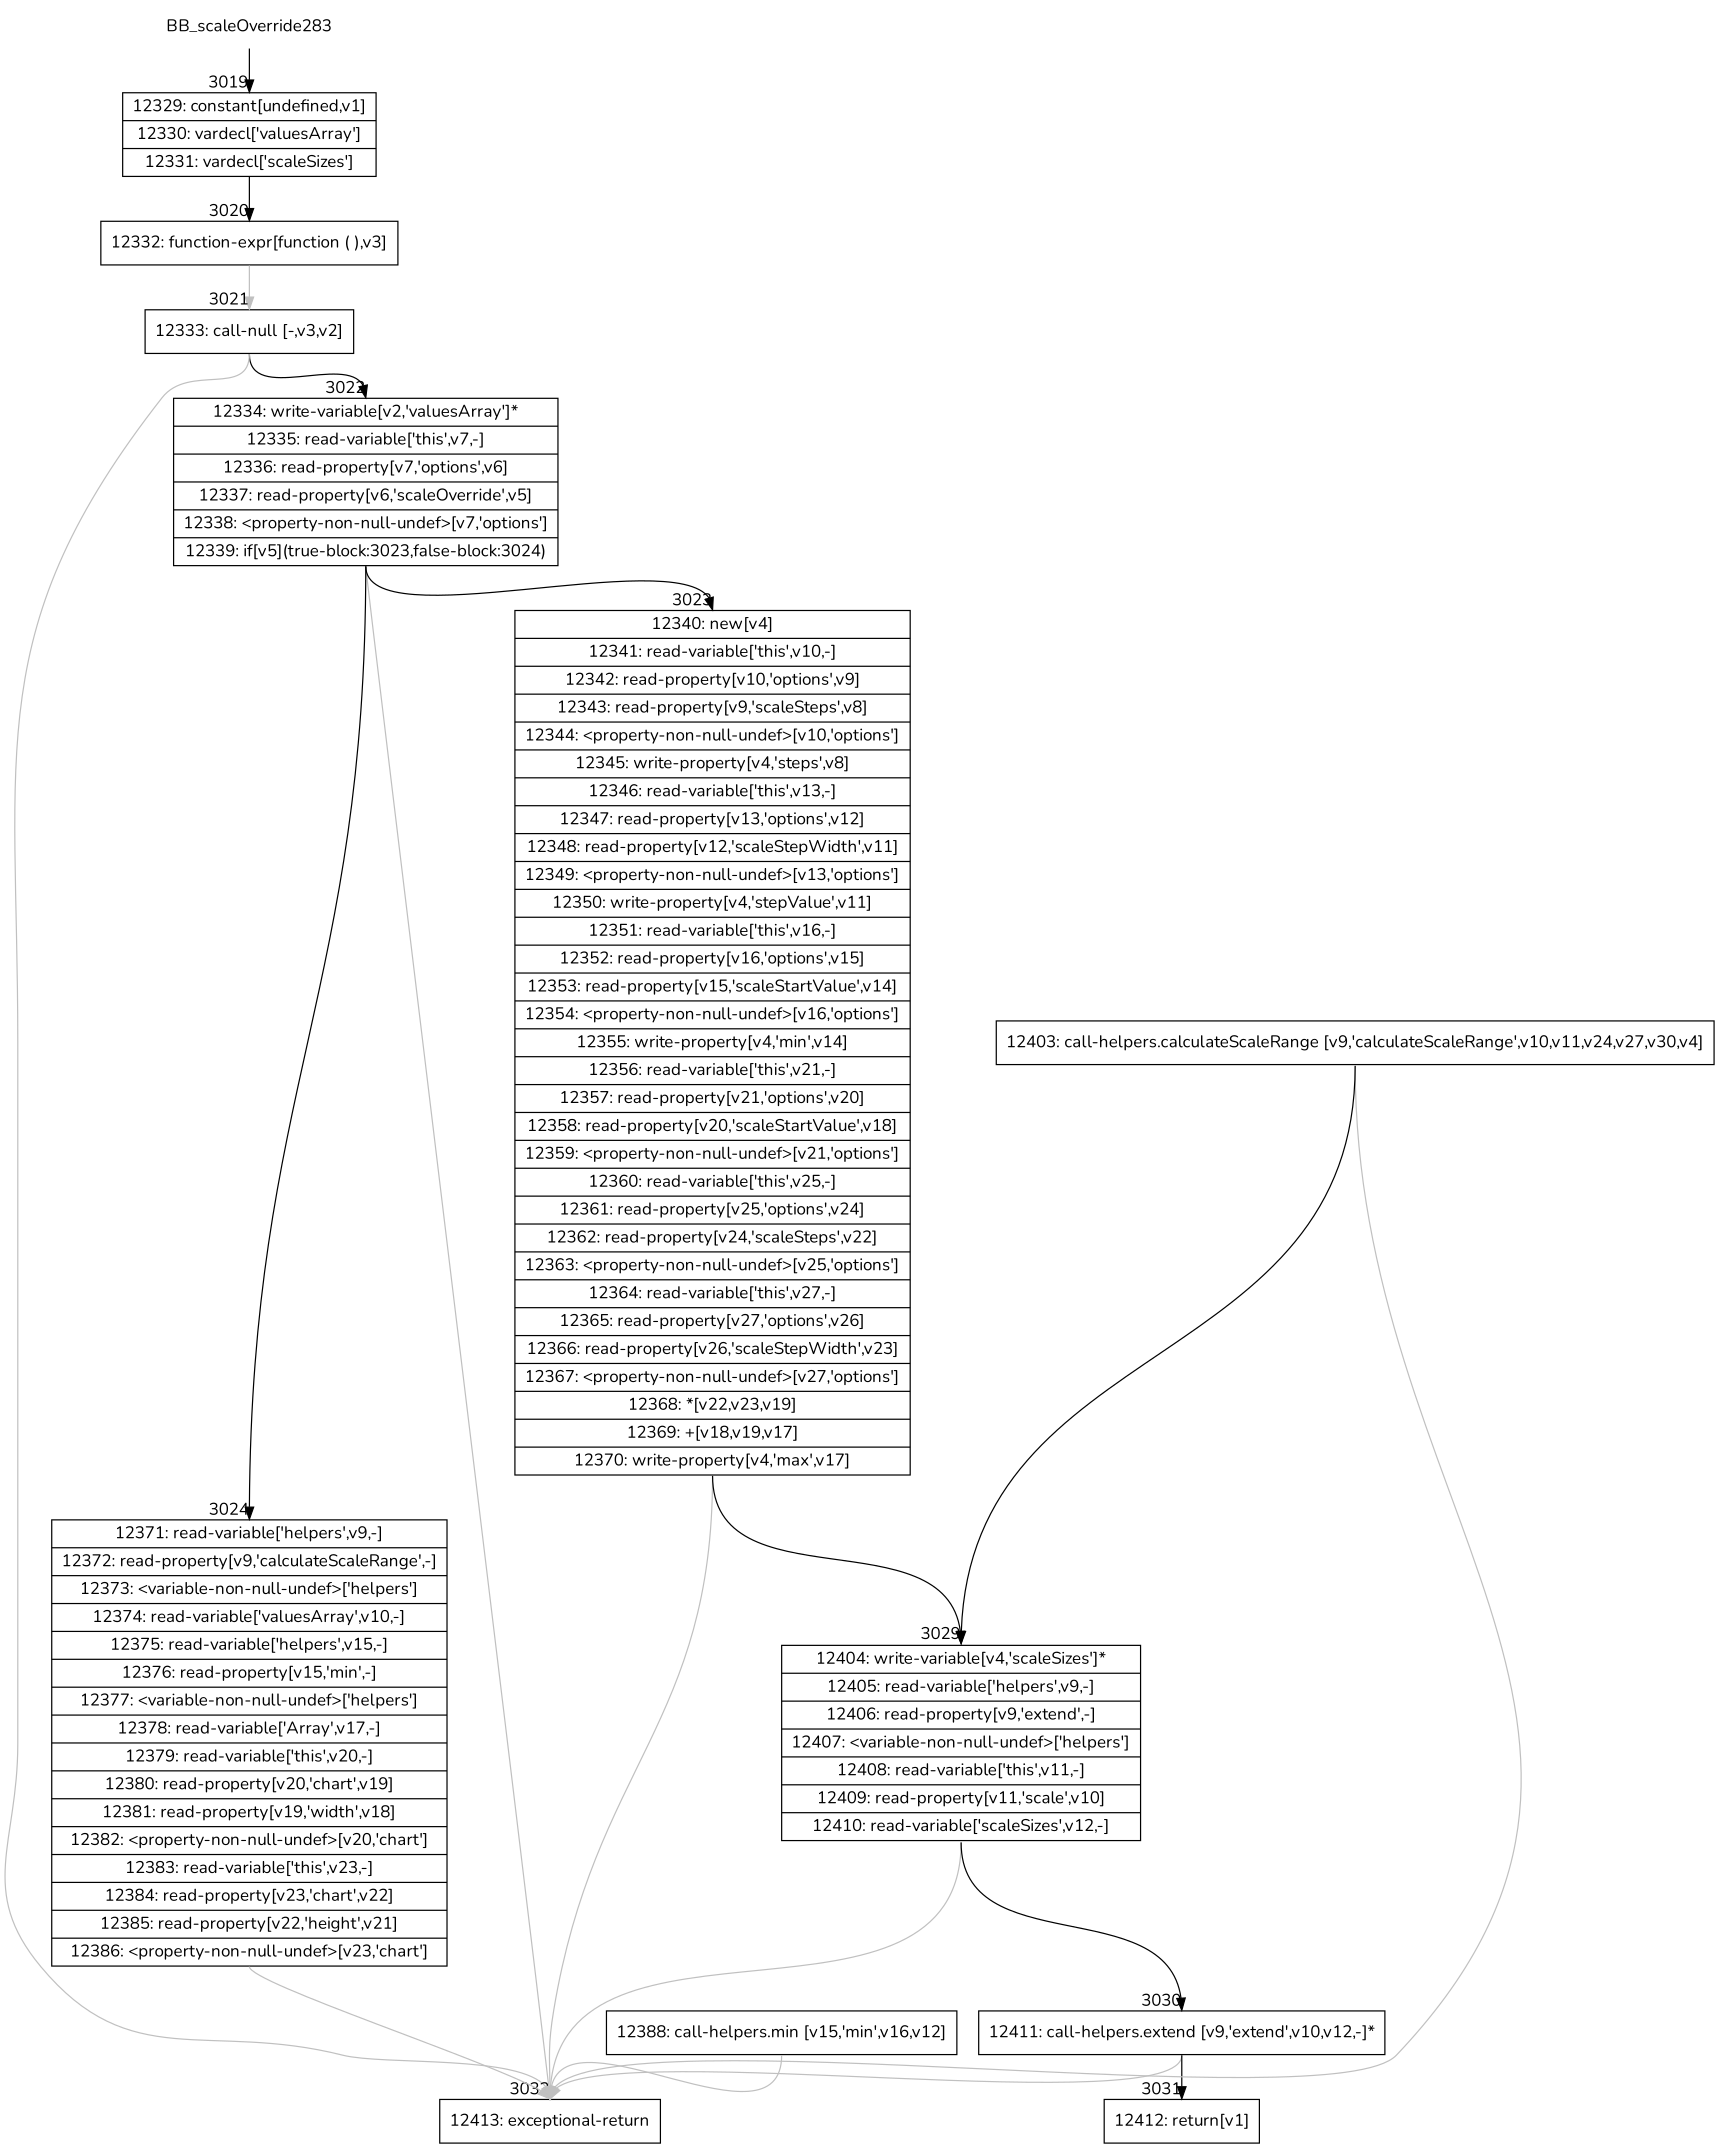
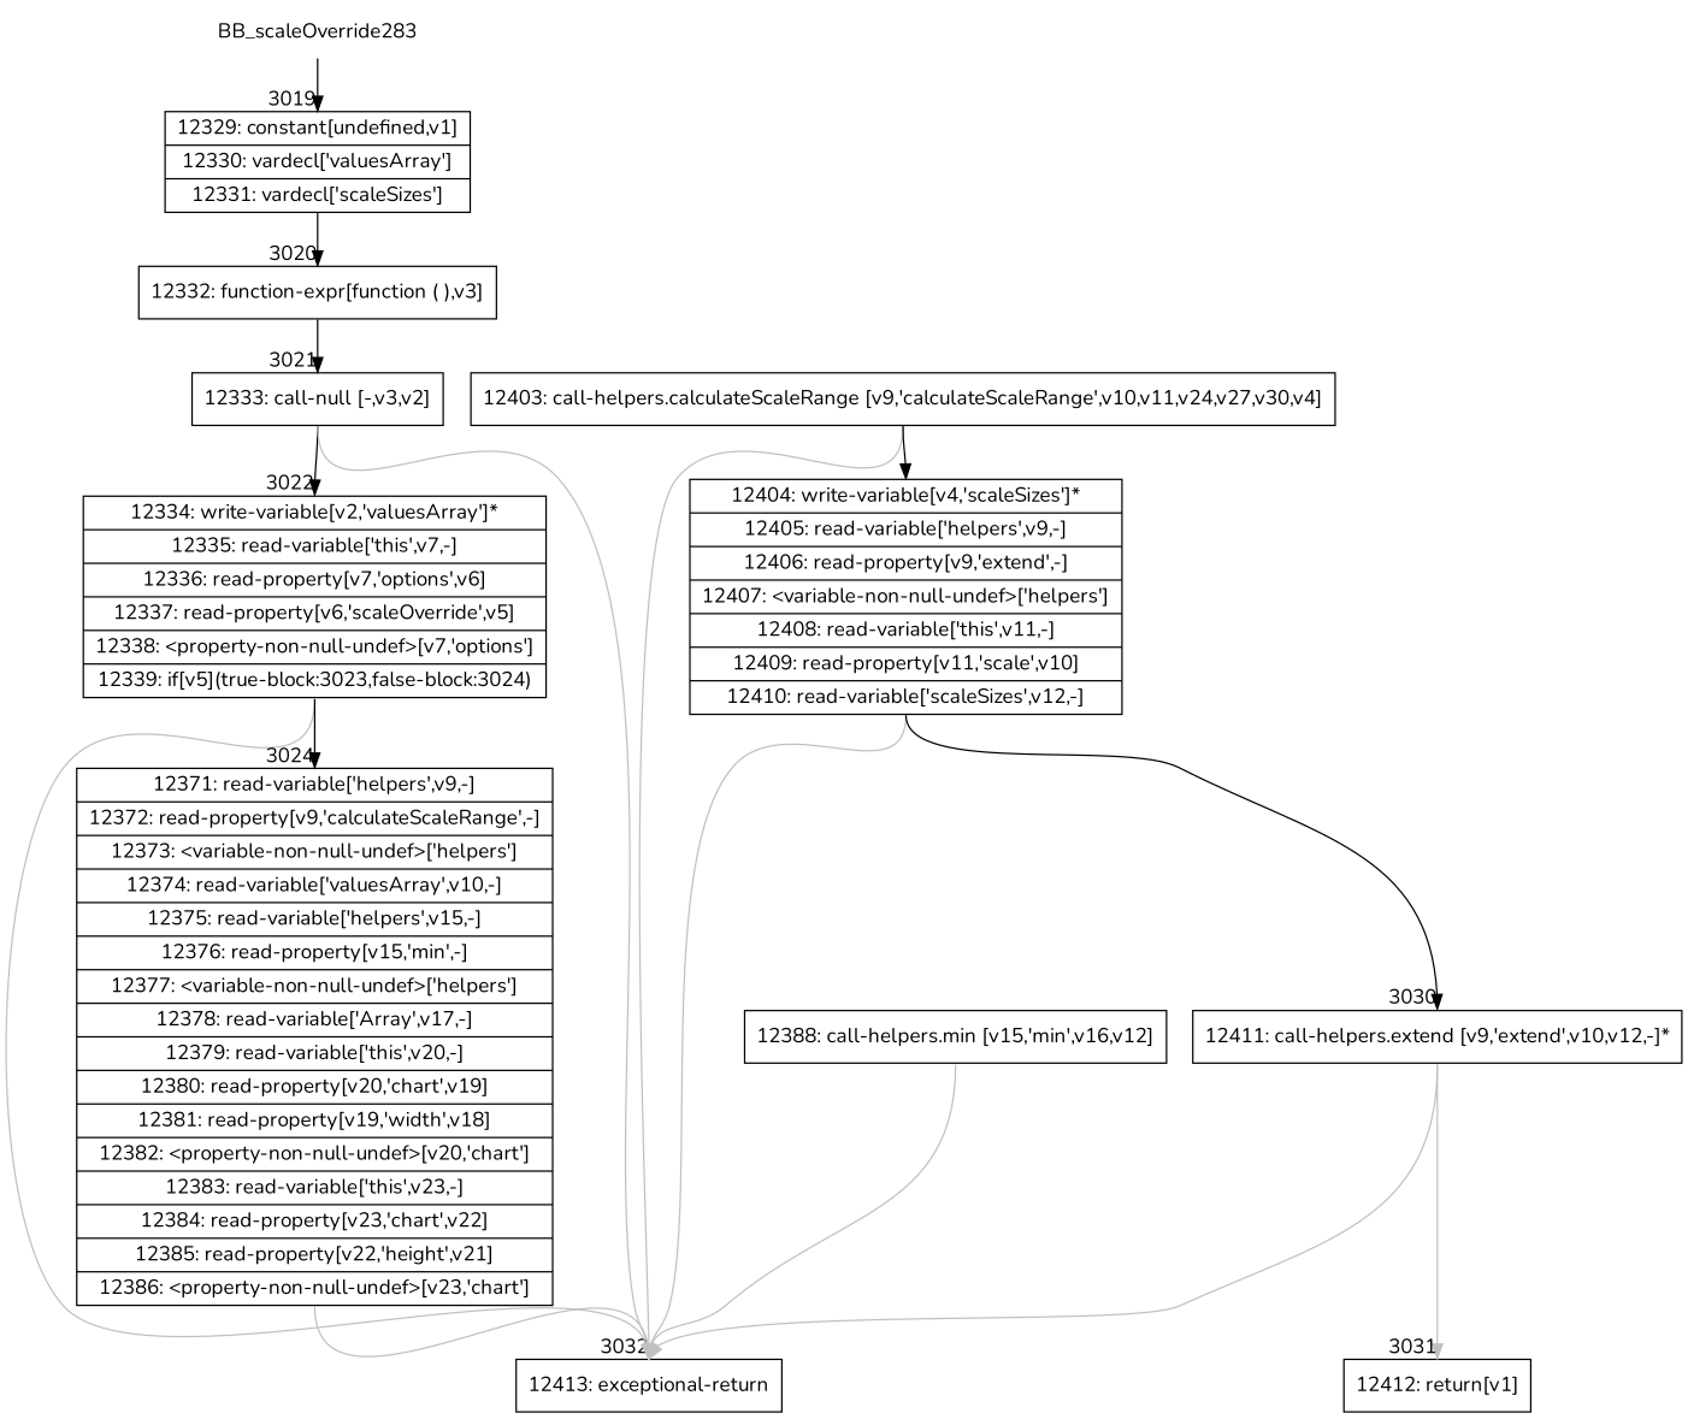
  digraph {
    fontname=Nunito
    rankdir=TD
    node [fontname=Nunito shape=record]
    edge [fontname=Nunito headport=n tailport=s]
    n1 [label=BB_scaleOverride283 shape=none]
    n2 [label="{12329: constant[undefined,v1]|12330: vardecl['valuesArray']|12331: vardecl['scaleSizes']}"]
    n3 [label="{12332: function-expr[function ( ),v3]}"]
    n4 [label="{12333: call-null [-,v3,v2]}"]
    n5 [label="{12334: write-variable[v2,'valuesArray']*|12335: read-variable['this',v7,-]|12336: read-property[v7,'options',v6]|12337: read-property[v6,'scaleOverride',v5]|12338: \<property-non-null-undef\>[v7,'options']|12339: if[v5](true-block:3023,false-block:3024)}"]
    n6 [label="{12413: exceptional-return}"]
-   n7 [label="{12340: new[v4]|12341: read-variable['this',v10,-]|12342: read-property[v10,'options',v9]|12343: read-property[v9,'scaleSteps',v8]|12344: \<property-non-null-undef\>[v10,'options']|12345: write-property[v4,'steps',v8]|12346: read-variable['this',v13,-]|12347: read-property[v13,'options',v12]|12348: read-property[v12,'scaleStepWidth',v11]|12349: \<property-non-null-undef\>[v13,'options']|12350: write-property[v4,'stepValue',v11]|12351: read-variable['this',v16,-]|12352: read-property[v16,'options',v15]|12353: read-property[v15,'scaleStartValue',v14]|12354: \<property-non-null-undef\>[v16,'options']|12355: write-property[v4,'min',v14]|12356: read-variable['this',v21,-]|12357: read-property[v21,'options',v20]|12358: read-property[v20,'scaleStartValue',v18]|12359: \<property-non-null-undef\>[v21,'options']|12360: read-variable['this',v25,-]|12361: read-property[v25,'options',v24]|12362: read-property[v24,'scaleSteps',v22]|12363: \<property-non-null-undef\>[v25,'options']|12364: read-variable['this',v27,-]|12365: read-property[v27,'options',v26]|12366: read-property[v26,'scaleStepWidth',v23]|12367: \<property-non-null-undef\>[v27,'options']|12368: *[v22,v23,v19]|12369: +[v18,v19,v17]|12370: write-property[v4,'max',v17]}"]
    n8 [label="{12371: read-variable['helpers',v9,-]|12372: read-property[v9,'calculateScaleRange',-]|12373: \<variable-non-null-undef\>['helpers']|12374: read-variable['valuesArray',v10,-]|12375: read-variable['helpers',v15,-]|12376: read-property[v15,'min',-]|12377: \<variable-non-null-undef\>['helpers']|12378: read-variable['Array',v17,-]|12379: read-variable['this',v20,-]|12380: read-property[v20,'chart',v19]|12381: read-property[v19,'width',v18]|12382: \<property-non-null-undef\>[v20,'chart']|12383: read-variable['this',v23,-]|12384: read-property[v23,'chart',v22]|12385: read-property[v22,'height',v21]|12386: \<property-non-null-undef\>[v23,'chart']}"]
    n9 [label="{12404: write-variable[v4,'scaleSizes']*|12405: read-variable['helpers',v9,-]|12406: read-property[v9,'extend',-]|12407: \<variable-non-null-undef\>['helpers']|12408: read-variable['this',v11,-]|12409: read-property[v11,'scale',v10]|12410: read-variable['scaleSizes',v12,-]}"]
    n10 [label="{12411: call-helpers.extend [v9,'extend',v10,v12,-]*}"]
    n11 [label="{12412: return[v1]}"]
    n12 [label="{12388: call-helpers.min [v15,'min',v16,v12]}"]
    n13 [label="{12403: call-helpers.calculateScaleRange [v9,'calculateScaleRange',v10,v11,v24,v27,v30,v4]}"]
    n1 -> n2 [headlabel="    3019"]
    n2 -> n3 [headlabel="      3020"]
-   n3 -> n4 [headlabel="      3021" color=gray]
+   n3 -> n4 [headlabel="      3021"]
    n4 -> n5 [headlabel="      3022"]
    n4 -> n6 [color=gray headlabel="      3032"]
    n5 -> n6 [color=gray]
-   n5 -> n7 [headlabel="      3023"]
    n5 -> n8 [headlabel="      3024"]
-   n7 -> n6 [color=gray]
-   n7 -> n9 [headlabel="      3029"]
    n8 -> n6 [color=gray]
    n9 -> n6 [color=gray]
    n9 -> n10 [headlabel="      3030"]
    n10 -> n6 [color=gray]
-   n10 -> n11 [headlabel="      3031"]
+   n10 -> n11 [headlabel="      3031" color=gray]
    n12 -> n6 [color=gray]
    n13 -> n6 [color=gray]
    n13 -> n9
  }
